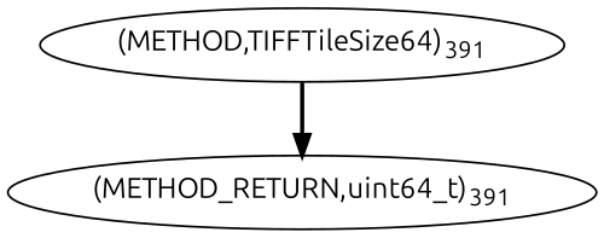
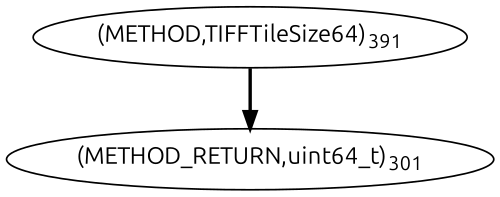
  digraph {
    fontname=Ubuntu
    node [fontname=Ubuntu]
    n1 [label=<(METHOD,TIFFTileSize64)<SUB>391</SUB>>]
-   n2 [label=<(METHOD_RETURN,uint64_t)<SUB>391</SUB>>]
+   n2 [label=<(METHOD_RETURN,uint64_t)<SUB>301</SUB>>]
    n1 -> n2 [style=bold fontname=Ubuntu]
  }
